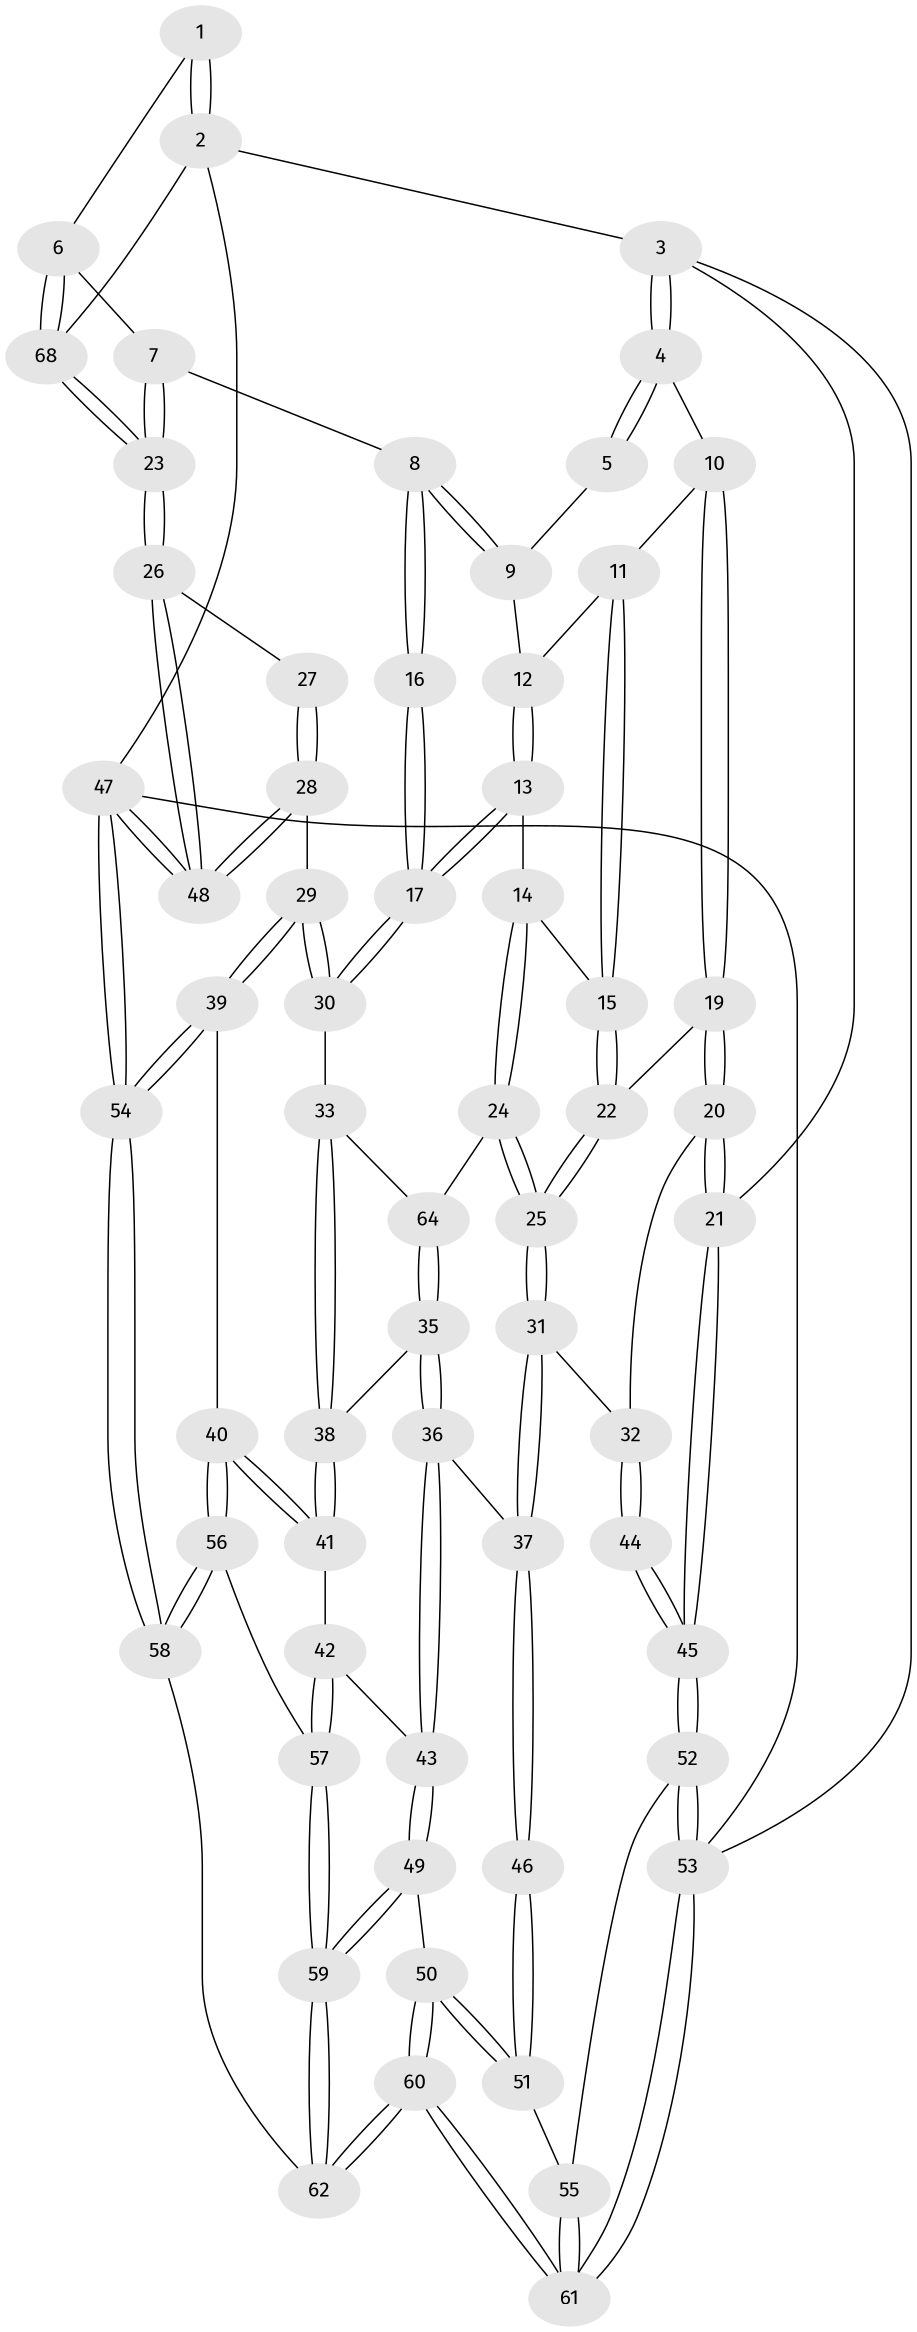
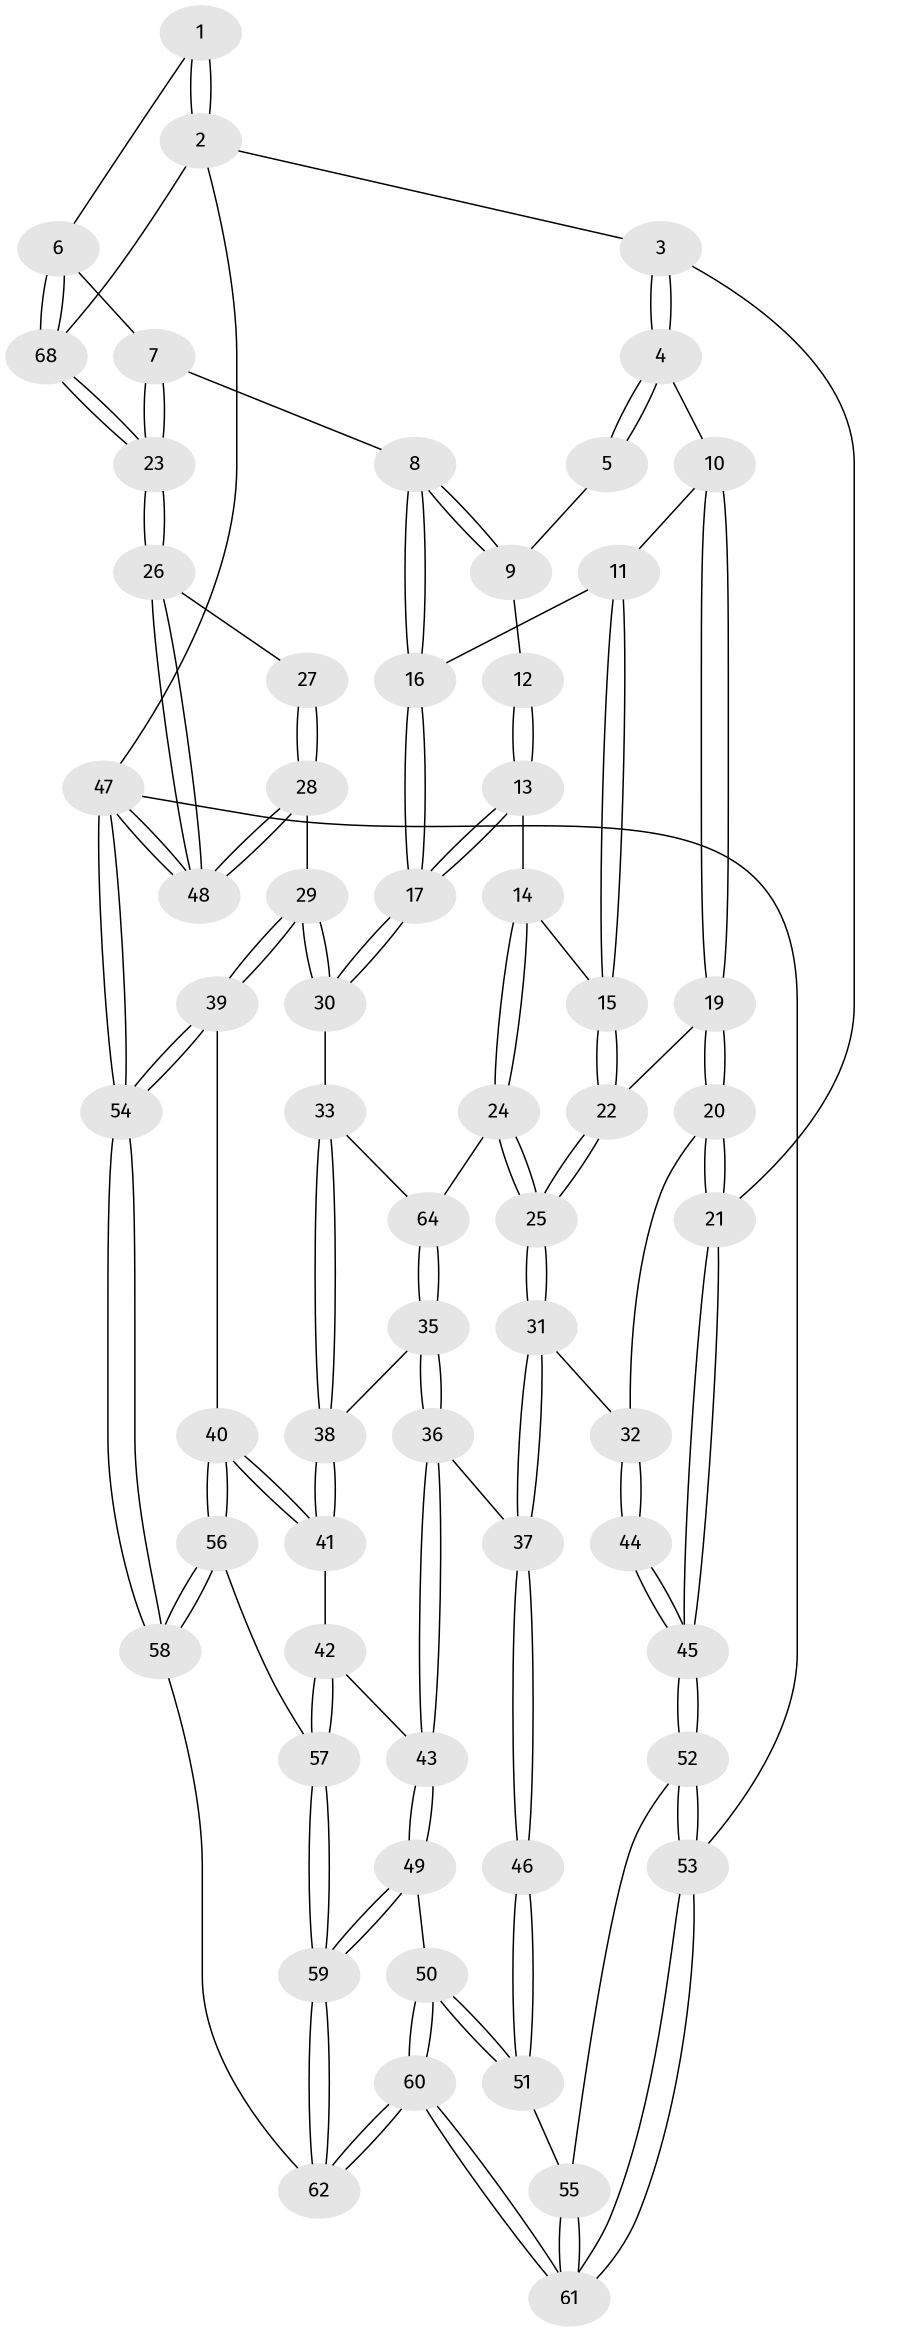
  graph {
    fontname="Fira Sans"
    node [color=gray90 fontname="Fira Sans" style=filled]
    edge [fontname="Fira Sans"]
    1
    2
    6
    3
    n5 [label=68]
    47
    7
    4
    21
    53
    23
    48
    54
    5
    10
    45
    61
    9
    11
    19
    12
    8
    16
    26
    17
    13
    15
    22
    20
    14
    24
    30
    25
    n34 [label=64]
    27
    28
    33
    32
    44
    52
    31
    35
    37
    29
    39
    40
    38
    46
    41
    36
    43
    49
    51
    42
    56
    58
    57
    59
    50
    55
    60
    62
    1 -- 2
    1 -- 2
    1 -- 6
    2 -- 3
    2 -- n5
    2 -- 47
    6 -- n5
    6 -- n5
    6 -- 7
    3 -- 4
    3 -- 4
    3 -- 21
-   3 -- 53
    n5 -- 23
    n5 -- 23
    47 -- 53
    47 -- 48
    47 -- 48
    47 -- 54
    47 -- 54
    7 -- 23
    7 -- 23
    7 -- 8
    4 -- 5
    4 -- 5
    4 -- 10
    21 -- 45
    21 -- 45
    53 -- 61
    53 -- 61
    23 -- 26
    23 -- 26
    54 -- 58
    54 -- 58
    5 -- 9
    10 -- 11
    10 -- 19
    10 -- 19
    45 -- 52
    45 -- 52
    9 -- 12
-   11 -- 12
+   11 -- 16
    11 -- 15
    11 -- 15
    19 -- 22
    19 -- 20
    19 -- 20
    12 -- 13
    12 -- 13
    8 -- 9
    8 -- 9
    8 -- 16
    8 -- 16
    16 -- 17
    16 -- 17
    26 -- 48
    26 -- 48
    26 -- 27
    17 -- 30
    17 -- 30
    13 -- 17
    13 -- 17
    13 -- 14
    15 -- 22
    15 -- 22
    22 -- 25
    22 -- 25
    20 -- 21
    20 -- 21
    20 -- 32
    14 -- 15
    14 -- 24
    14 -- 24
    24 -- 25
    24 -- 25
    24 -- n34
    30 -- 33
    25 -- 31
    25 -- 31
    n34 -- 35
    n34 -- 35
    27 -- 28
    27 -- 28
    28 -- 48
    28 -- 48
    28 -- 29
    33 -- n34
    33 -- 38
    33 -- 38
    32 -- 44
    32 -- 44
    44 -- 45
    44 -- 45
    52 -- 53
    52 -- 53
    52 -- 55
    31 -- 32
    31 -- 37
    31 -- 37
    35 -- 38
    35 -- 36
    35 -- 36
    37 -- 46
    37 -- 46
    29 -- 30
    29 -- 30
    29 -- 39
    29 -- 39
    39 -- 54
    39 -- 54
    39 -- 40
    40 -- 41
    40 -- 41
    40 -- 56
    40 -- 56
    38 -- 41
    38 -- 41
    46 -- 51
    46 -- 51
    41 -- 42
    36 -- 37
    36 -- 43
    36 -- 43
    43 -- 49
    43 -- 49
    49 -- 59
    49 -- 59
    49 -- 50
    51 -- 55
    42 -- 43
    42 -- 57
    42 -- 57
    56 -- 58
    56 -- 58
    56 -- 57
    58 -- 62
    57 -- 59
    57 -- 59
    59 -- 62
    59 -- 62
    50 -- 51
    50 -- 51
    50 -- 60
    50 -- 60
    55 -- 61
    55 -- 61
    60 -- 61
    60 -- 61
    60 -- 62
    60 -- 62
  }
